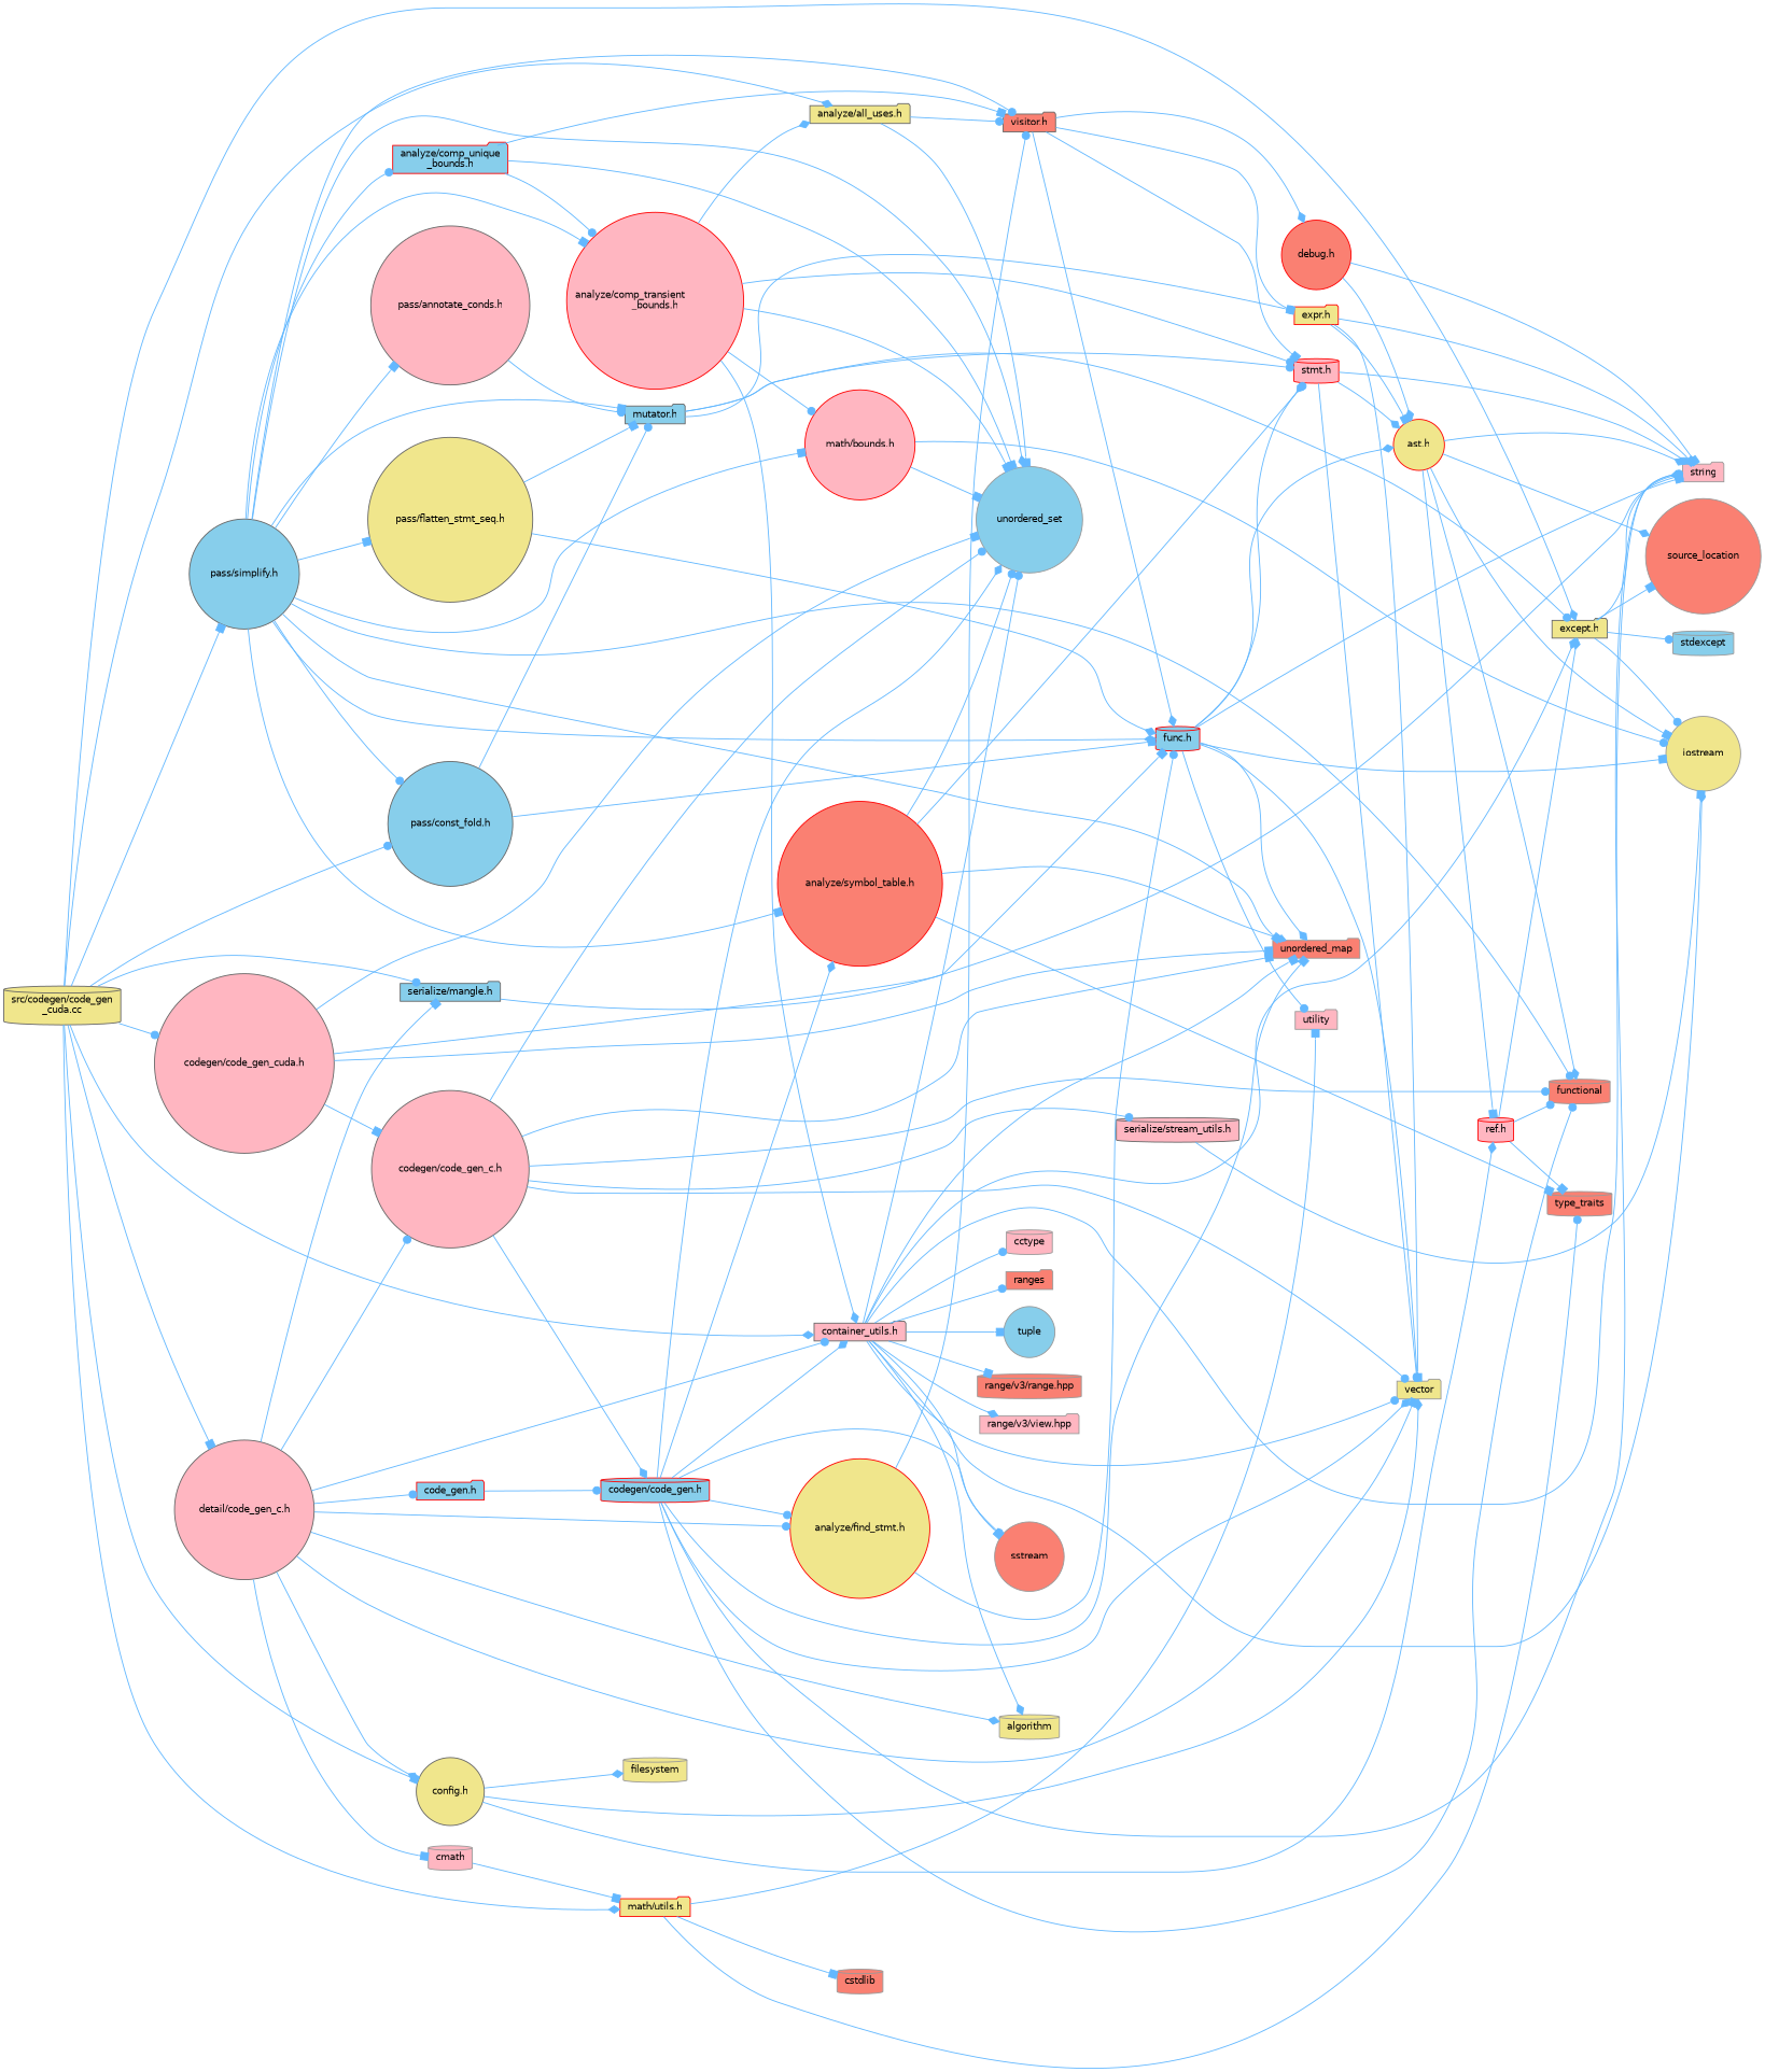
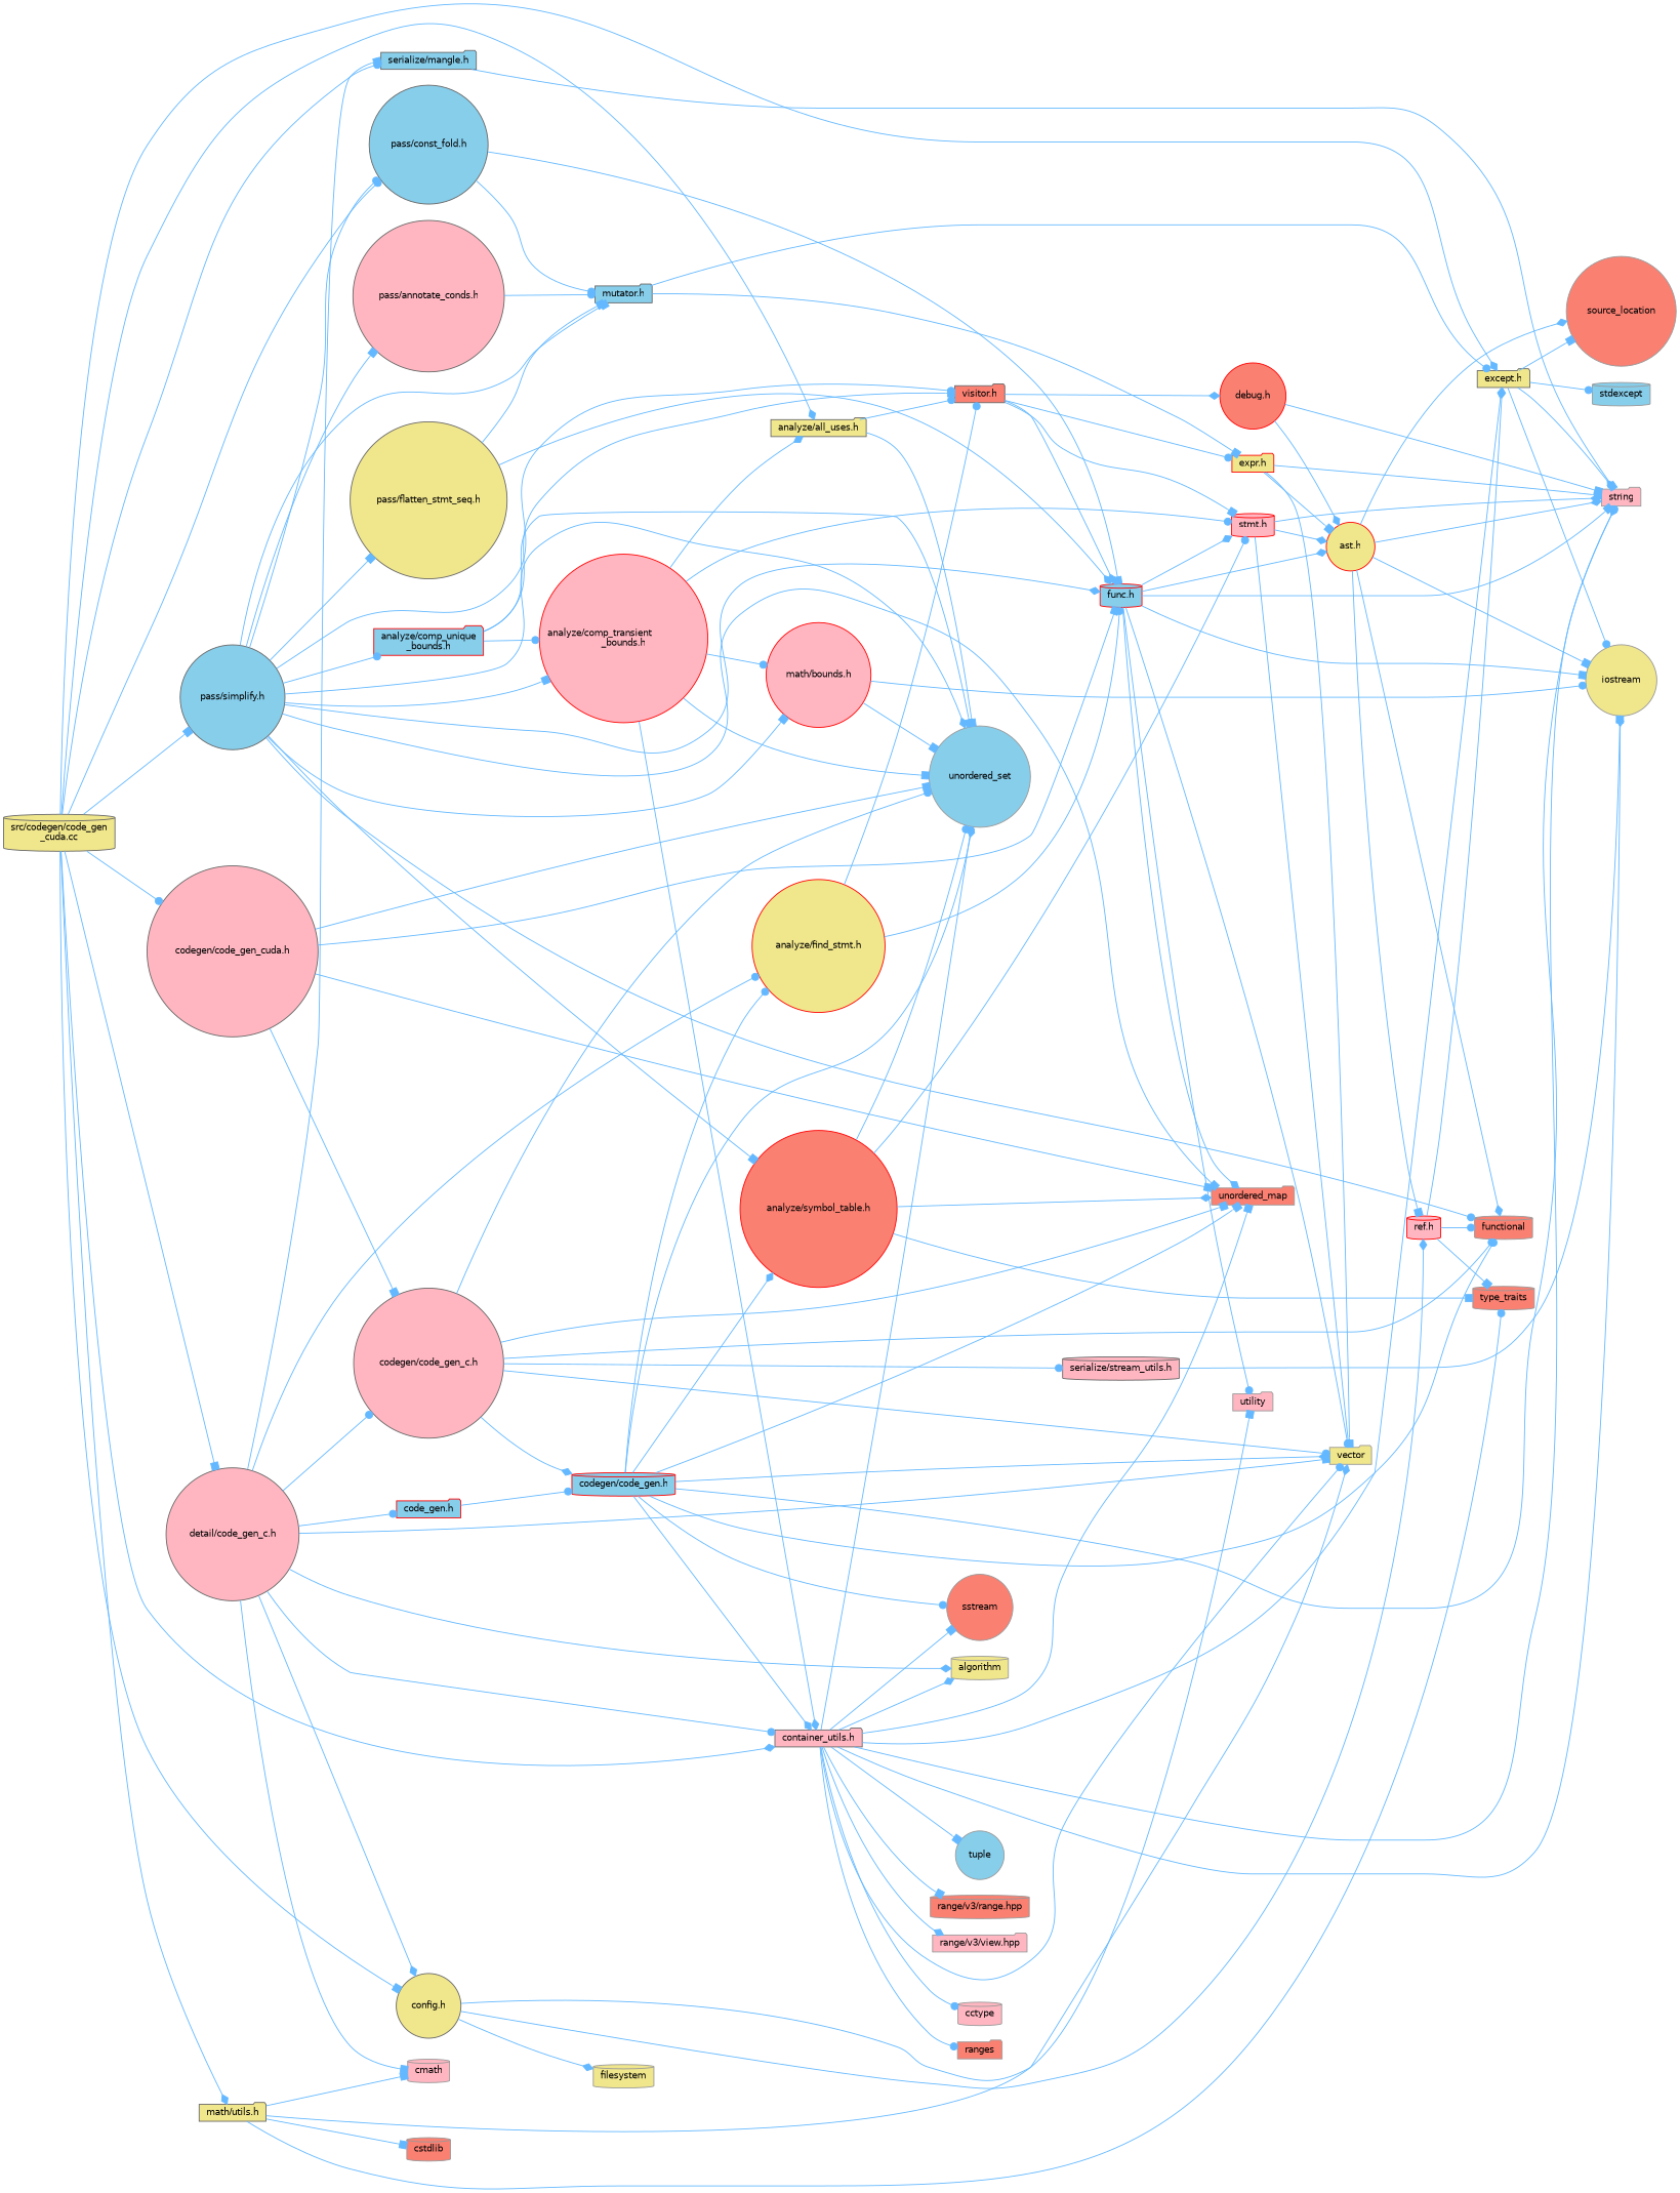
  digraph {
    rankdir=LR
    node [color=grey60 fillcolor=lightpink fontname=Helvetica fontsize=10 shape=circle style=filled]
    edge [arrowhead=box color=steelblue1 fontname=Helvetica fontsize=10 labelfontname=Helvetica labelfontsize=10 style=solid]
    n1 [color=gray40 fillcolor=khaki fontcolor=black height=0.2 label="src/codegen/code_gen\l_cuda.cc" shape=cylinder width=0.4]
    n2 [color=grey40 fillcolor=khaki height=0.2 label="analyze/all_uses.h" shape=folder width=0.4]
    n3 [color=grey40 fillcolor=khaki height=0.2 label="except.h" shape=folder width=0.4]
    n4 [color=grey40 height=0.2 label="codegen/code_gen_cuda.h" width=0.4]
    n5 [color=grey40 height=0.2 label="container_utils.h" shape=folder width=0.4]
    n6 [color=grey40 fillcolor=khaki height=0.2 label="config.h" width=0.4]
-   n7 [color=red fillcolor=khaki height=0.2 label="math/utils.h" shape=folder width=0.4]
+   n7 [color=grey40 fillcolor=khaki height=0.2 label="math/utils.h" shape=folder width=0.4]
    n8 [color=grey40 fillcolor=skyblue height=0.2 label="pass/const_fold.h" width=0.4]
    n9 [color=grey40 fillcolor=skyblue height=0.2 label="pass/simplify.h" width=0.4]
    n10 [color=grey40 fillcolor=skyblue height=0.2 label="serialize/mangle.h" shape=folder width=0.4]
    n11 [color=grey40 height=0.2 label="detail/code_gen_c.h" width=0.4]
    n12 [fillcolor=skyblue height=0.2 label=unordered_set width=0.4]
    n13 [color=grey40 fillcolor=salmon height=0.2 label="visitor.h" shape=folder width=0.4]
    n14 [height=0.2 label=string shape=folder width=0.4]
    n15 [fillcolor=khaki height=0.2 label=iostream width=0.4]
    n16 [fillcolor=salmon height=0.2 label=source_location width=0.4]
    n17 [fillcolor=skyblue height=0.2 label=stdexcept shape=cylinder width=0.4]
    n18 [color=red fillcolor=skyblue height=0.2 label="func.h" shape=cylinder width=0.4]
    n19 [fillcolor=salmon height=0.2 label=unordered_map shape=folder width=0.4]
    n20 [color=grey40 height=0.2 label="codegen/code_gen_c.h" width=0.4]
    n21 [fillcolor=khaki height=0.2 label=vector shape=folder width=0.4]
    n22 [fillcolor=salmon height=0.2 label=sstream width=0.4]
    n23 [fillcolor=khaki height=0.2 label=algorithm shape=cylinder width=0.4]
    n24 [height=0.2 label=cctype shape=cylinder width=0.4]
    n25 [fillcolor=salmon height=0.2 label=ranges shape=folder width=0.4]
    n26 [fillcolor=skyblue height=0.2 label=tuple width=0.4]
    n27 [fillcolor=salmon height=0.2 label="range/v3/range.hpp" shape=cylinder width=0.4]
    n28 [height=0.2 label="range/v3/view.hpp" shape=folder width=0.4]
    n29 [color=red height=0.2 label="ref.h" shape=cylinder width=0.4]
    n30 [fillcolor=khaki height=0.2 label=filesystem shape=cylinder width=0.4]
    n31 [fillcolor=salmon height=0.2 label=type_traits shape=cylinder width=0.4]
    n32 [height=0.2 label=utility shape=folder width=0.4]
    n33 [height=0.2 label=cmath shape=cylinder width=0.4]
    n34 [fillcolor=salmon height=0.2 label=cstdlib shape=cylinder width=0.4]
    n35 [color=grey40 fillcolor=skyblue height=0.2 label="mutator.h" shape=folder width=0.4]
    n36 [fillcolor=salmon height=0.2 label=functional shape=cylinder width=0.4]
    n37 [color=red fillcolor=salmon height=0.2 label="analyze/symbol_table.h" width=0.4]
    n38 [color=red height=0.2 label="analyze/comp_transient\l_bounds.h" width=0.4]
    n39 [color=red height=0.2 label="math/bounds.h" width=0.4]
    n40 [color=red fillcolor=skyblue height=0.2 label="analyze/comp_unique\l_bounds.h" shape=folder width=0.4]
    n41 [color=grey40 height=0.2 label="pass/annotate_conds.h" width=0.4]
    n42 [color=grey40 fillcolor=khaki height=0.2 label="pass/flatten_stmt_seq.h" width=0.4]
    n43 [color=red fillcolor=khaki height=0.2 label="analyze/find_stmt.h" width=0.4]
    n44 [color=red fillcolor=skyblue height=0.2 label="code_gen.h" shape=folder width=0.4]
    n45 [color=red fillcolor=salmon height=0.2 label="debug.h" width=0.4]
    n46 [color=red fillcolor=khaki height=0.2 label="expr.h" shape=folder width=0.4]
    n47 [color=red height=0.2 label="stmt.h" shape=cylinder width=0.4]
    n48 [color=red fillcolor=khaki height=0.2 label="ast.h" width=0.4]
    n49 [color=red fillcolor=skyblue height=0.2 label="codegen/code_gen.h" shape=cylinder width=0.4]
    n50 [color=grey40 height=0.2 label="serialize/stream_utils.h" shape=cylinder width=0.4]
    n1 -> n2 [arrowhead=diamond]
    n1 -> n3 [arrowhead=diamond]
    n1 -> n4 [arrowhead=dot]
    n1 -> n5 [arrowhead=diamond]
    n1 -> n6
    n1 -> n7 [arrowhead=diamond]
    n1 -> n8 [arrowhead=dot]
    n1 -> n9
    n1 -> n10 [arrowhead=dot]
    n1 -> n11
    n2 -> n12
    n2 -> n13 [arrowhead=dot]
    n3 -> n14 [arrowhead=diamond]
    n3 -> n15 [arrowhead=dot]
    n3 -> n16
    n3 -> n17 [arrowhead=dot]
    n4 -> n12
    n4 -> n18
    n4 -> n19
    n4 -> n20
    n5 -> n3 [arrowhead=diamond]
    n5 -> n12 [arrowhead=dot]
    n5 -> n14 [arrowhead=dot]
    n5 -> n15 [arrowhead=diamond]
    n5 -> n19
    n5 -> n21 [arrowhead=dot]
    n5 -> n22
    n5 -> n23 [arrowhead=diamond]
    n5 -> n24 [arrowhead=dot]
    n5 -> n25 [arrowhead=dot]
    n5 -> n26
    n5 -> n27
    n5 -> n28 [arrowhead=diamond]
    n6 -> n21 [arrowhead=diamond]
    n6 -> n29 [arrowhead=diamond]
    n6 -> n30 [arrowhead=diamond]
    n7 -> n31 [arrowhead=dot]
    n7 -> n32
-   n33 -> n7
+   n7 -> n33
    n7 -> n34
    n8 -> n18
    n8 -> n35 [arrowhead=dot]
    n9 -> n8 [arrowhead=dot]
    n9 -> n12 [arrowhead=diamond]
    n9 -> n13 [arrowhead=dot]
    n9 -> n18 [arrowhead=diamond]
    n9 -> n19
    n9 -> n35
    n9 -> n36 [arrowhead=dot]
    n9 -> n37
    n9 -> n38
    n9 -> n39
    n9 -> n40 [arrowhead=dot]
    n9 -> n41
    n9 -> n42
    n10 -> n14
    n11 -> n5 [arrowhead=dot]
    n11 -> n6 [arrowhead=diamond]
    n11 -> n10
    n11 -> n20 [arrowhead=dot]
    n11 -> n21
    n11 -> n23 [arrowhead=diamond]
    n11 -> n33
    n11 -> n43 [arrowhead=dot]
    n11 -> n44 [arrowhead=dot]
    n13 -> n18 [arrowhead=diamond]
    n13 -> n45 [arrowhead=diamond]
    n13 -> n46 [arrowhead=dot]
    n13 -> n47
    n18 -> n14
    n18 -> n15
    n18 -> n19 [arrowhead=diamond]
    n18 -> n21 [arrowhead=dot]
    n18 -> n32 [arrowhead=dot]
    n18 -> n47 [arrowhead=diamond]
    n18 -> n48 [arrowhead=diamond]
    n20 -> n12 [arrowhead=dot]
    n20 -> n19
    n20 -> n21 [arrowhead=dot]
    n20 -> n36 [arrowhead=dot]
    n20 -> n49 [arrowhead=diamond]
    n20 -> n50 [arrowhead=dot]
    n29 -> n3 [arrowhead=diamond]
    n29 -> n31
    n29 -> n36 [arrowhead=dot]
    n35 -> n3 [arrowhead=dot]
    n35 -> n46
-   n35 -> n47 [arrowhead=dot]
    n37 -> n12 [arrowhead=dot]
    n37 -> n19 [arrowhead=diamond]
    n37 -> n31
    n37 -> n47 [arrowhead=dot]
    n38 -> n2 [arrowhead=diamond]
    n38 -> n5 [arrowhead=diamond]
    n38 -> n12
    n38 -> n39 [arrowhead=dot]
    n38 -> n47 [arrowhead=dot]
    n39 -> n12
    n39 -> n15 [arrowhead=dot]
    n40 -> n12
    n40 -> n13
    n40 -> n38 [arrowhead=dot]
    n41 -> n35 [arrowhead=dot]
    n42 -> n18 [arrowhead=diamond]
    n42 -> n35
    n43 -> n13 [arrowhead=dot]
    n43 -> n18 [arrowhead=dot]
    n44 -> n49 [arrowhead=dot]
    n45 -> n14
    n45 -> n48 [arrowhead=diamond]
    n46 -> n14
    n46 -> n21
    n46 -> n48
    n47 -> n14 [arrowhead=diamond]
    n47 -> n21 [arrowhead=dot]
    n47 -> n48 [arrowhead=diamond]
    n48 -> n14 [arrowhead=diamond]
    n48 -> n15
    n48 -> n16 [arrowhead=diamond]
    n48 -> n29
    n48 -> n36 [arrowhead=diamond]
    n49 -> n5 [arrowhead=diamond]
    n49 -> n12 [arrowhead=diamond]
    n49 -> n14 [arrowhead=diamond]
    n49 -> n19
    n49 -> n21 [arrowhead=diamond]
    n49 -> n22 [arrowhead=dot]
    n49 -> n36 [arrowhead=dot]
    n49 -> n37 [arrowhead=diamond]
    n49 -> n43 [arrowhead=dot]
    n50 -> n15
  }
